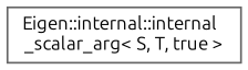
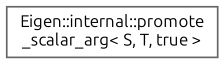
  digraph {
    rankdir=LR
    fontname=Ubuntu
-   n1 [color=grey40 fillcolor=white fontname=Ubuntu fontsize=10 height=0.2 label="Eigen::internal::internal\l_scalar_arg\< S, T, true \>" shape=box style=filled width=0.4]
+   n1 [color=grey40 fillcolor=white fontname=Ubuntu fontsize=10 height=0.2 label="Eigen::internal::promote\l_scalar_arg\< S, T, true \>" shape=box style=filled width=0.4]
  }
